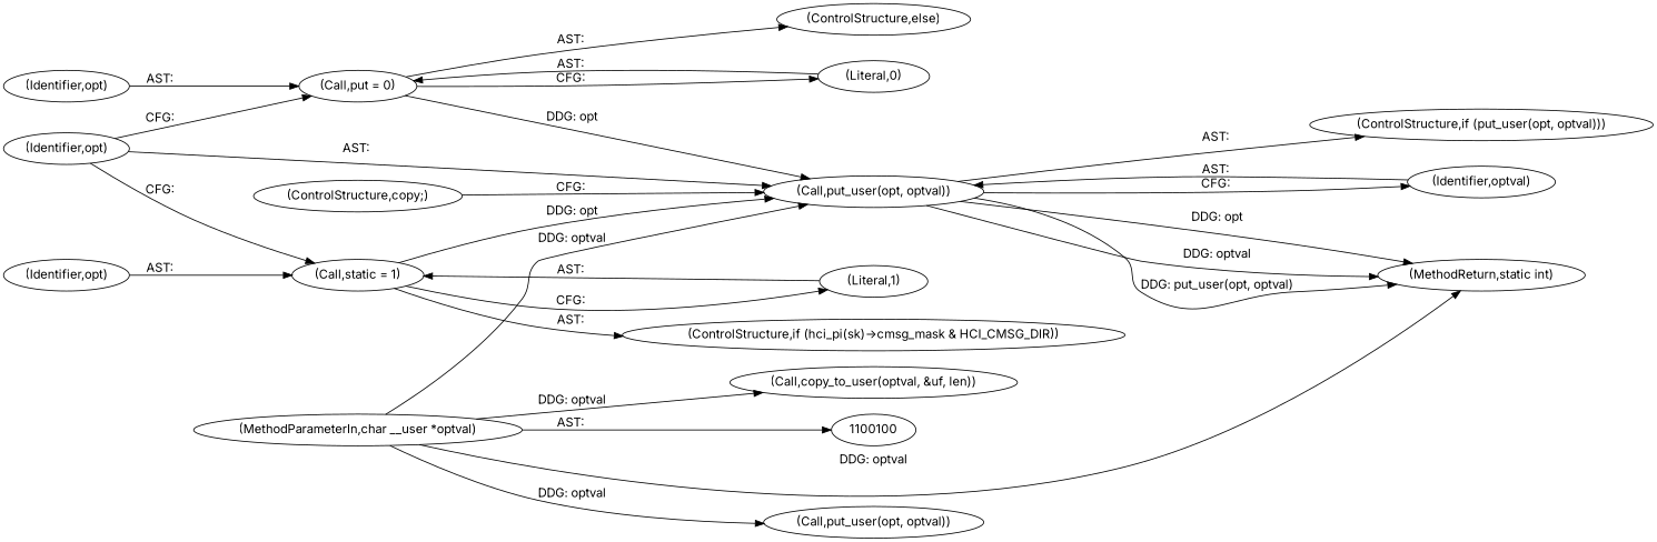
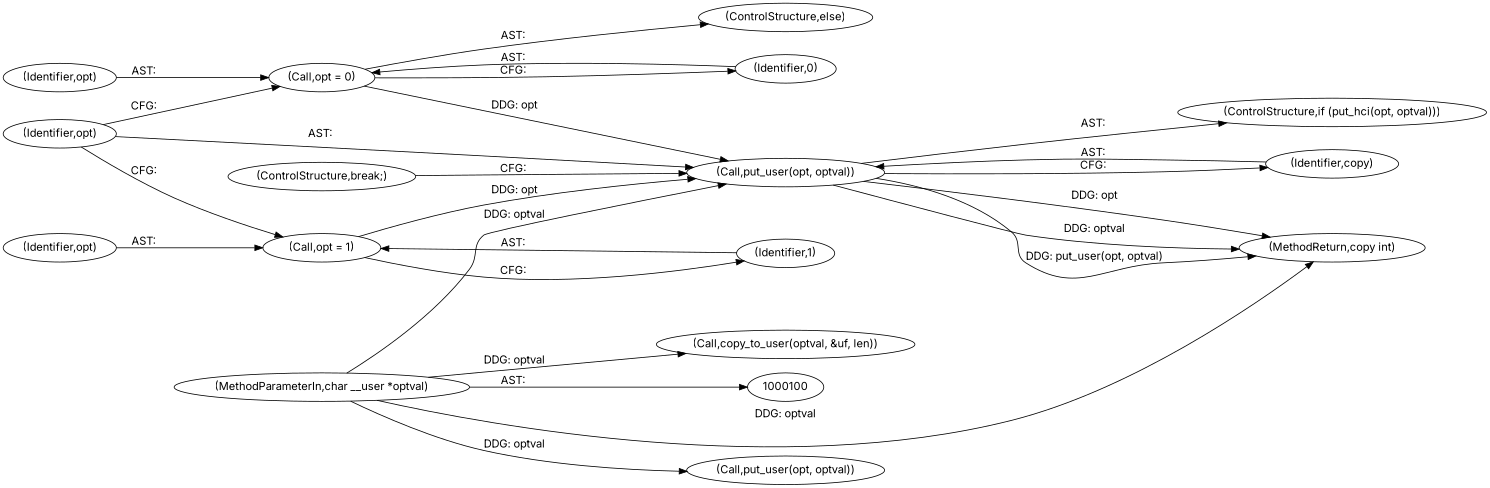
  digraph {
    fontname=Inter
    rankdir=LR
    node [fontname=Inter]
    edge [fontname=Inter]
    n1 [label="(Call,put_user(opt, optval))"]
-   n2 [label="(MethodReturn,static int)"]
-   n3 [label="(ControlStructure,if (put_user(opt, optval)))"]
-   n4 [label="(Identifier,optval)"]
-   n5 [label="(Call,static = 1)"]
-   n6 [label="(Literal,1)"]
-   n7 [label="(ControlStructure,if (hci_pi(sk)->cmsg_mask & HCI_CMSG_DIR))"]
-   n8 [label="(Call,put = 0)"]
-   n9 [label="(Literal,0)"]
+   n2 [label="(MethodReturn,copy int)"]
+   n3 [label="(ControlStructure,if (put_hci(opt, optval)))"]
+   n4 [label="(Identifier,copy)"]
+   n5 [label="(Call,opt = 1)"]
+   n6 [label="(Identifier,1)"]
+   n8 [label="(Call,opt = 0)"]
+   n9 [label="(Identifier,0)"]
    n10 [label="(ControlStructure,else)"]
    n11 [label="(MethodParameterIn,char __user *optval)"]
    n12 [label="(Call,put_user(opt, optval))"]
    n13 [label="(Call,copy_to_user(optval, &uf, len))"]
-   1000100 [label=1100100]
+   1000100
    n15 [label="(Identifier,opt)"]
    n16 [label="(Identifier,opt)"]
-   n17 [label="(ControlStructure,copy;)"]
+   n17 [label="(ControlStructure,break;)"]
    n18 [label="(Identifier,opt)"]
    n1 -> n2 [label="DDG: opt"]
    n1 -> n2 [label="DDG: optval"]
    n1 -> n2 [label="DDG: put_user(opt, optval)"]
    n1 -> n3 [label="AST: "]
    n1 -> n4 [label="CFG: "]
    n4 -> n1 [label="AST: "]
    n5 -> n1 [label="DDG: opt"]
    n5 -> n6 [label="CFG: "]
-   n5 -> n7 [label="AST: "]
    n6 -> n5 [label="AST: "]
    n8 -> n1 [label="DDG: opt"]
    n8 -> n9 [label="CFG: "]
    n8 -> n10 [label="AST: "]
    n9 -> n8 [label="AST: "]
    n11 -> n1 [label="DDG: optval"]
    n11 -> n2 [label="DDG: optval"]
    n11 -> n12 [label="DDG: optval"]
    n11 -> n13 [label="DDG: optval"]
    n11 -> 1000100 [label="AST: "]
    n15 -> n1 [label="AST: "]
    n15 -> n5 [label="CFG: "]
    n15 -> n8 [label="CFG: "]
    n16 -> n8 [label="AST: "]
    n17 -> n1 [label="CFG: "]
    n18 -> n5 [label="AST: "]
  }
